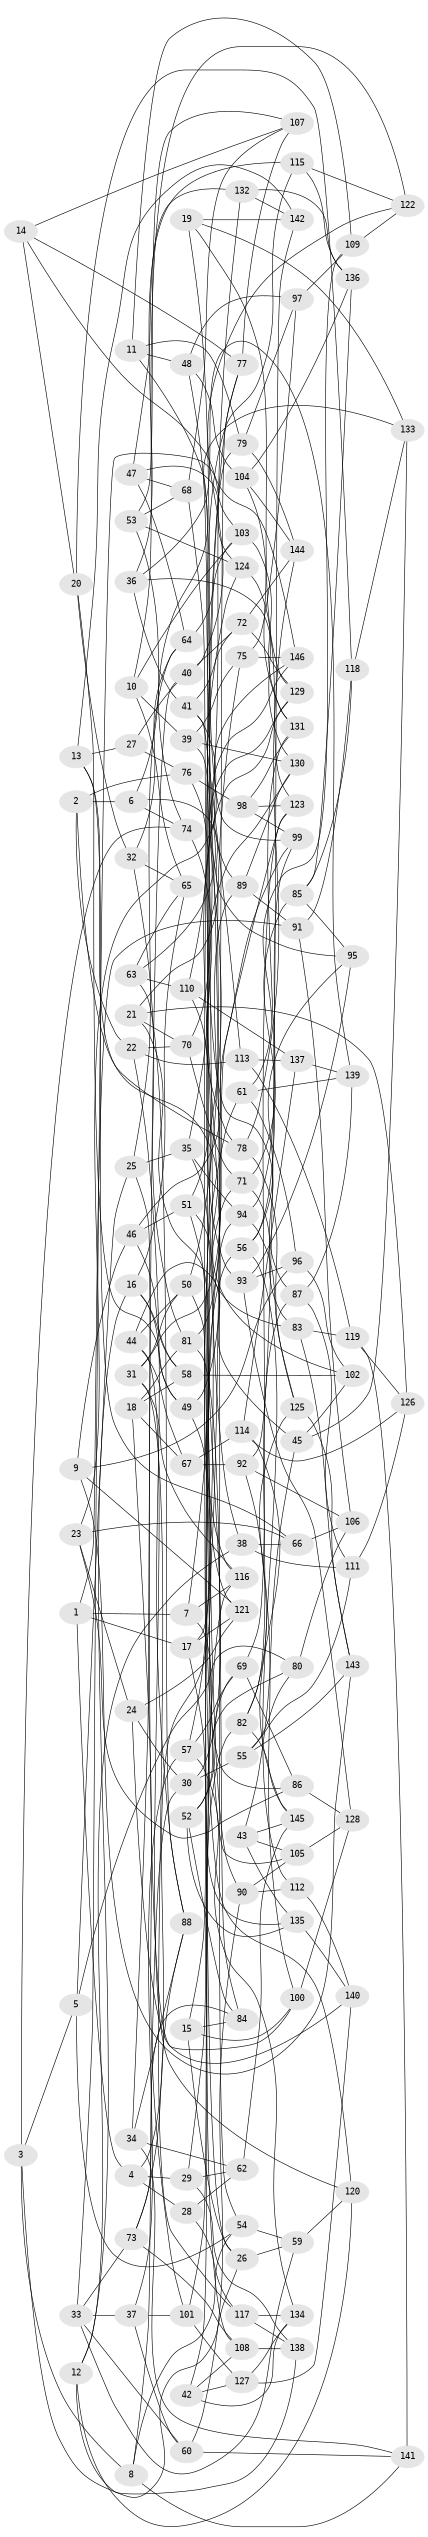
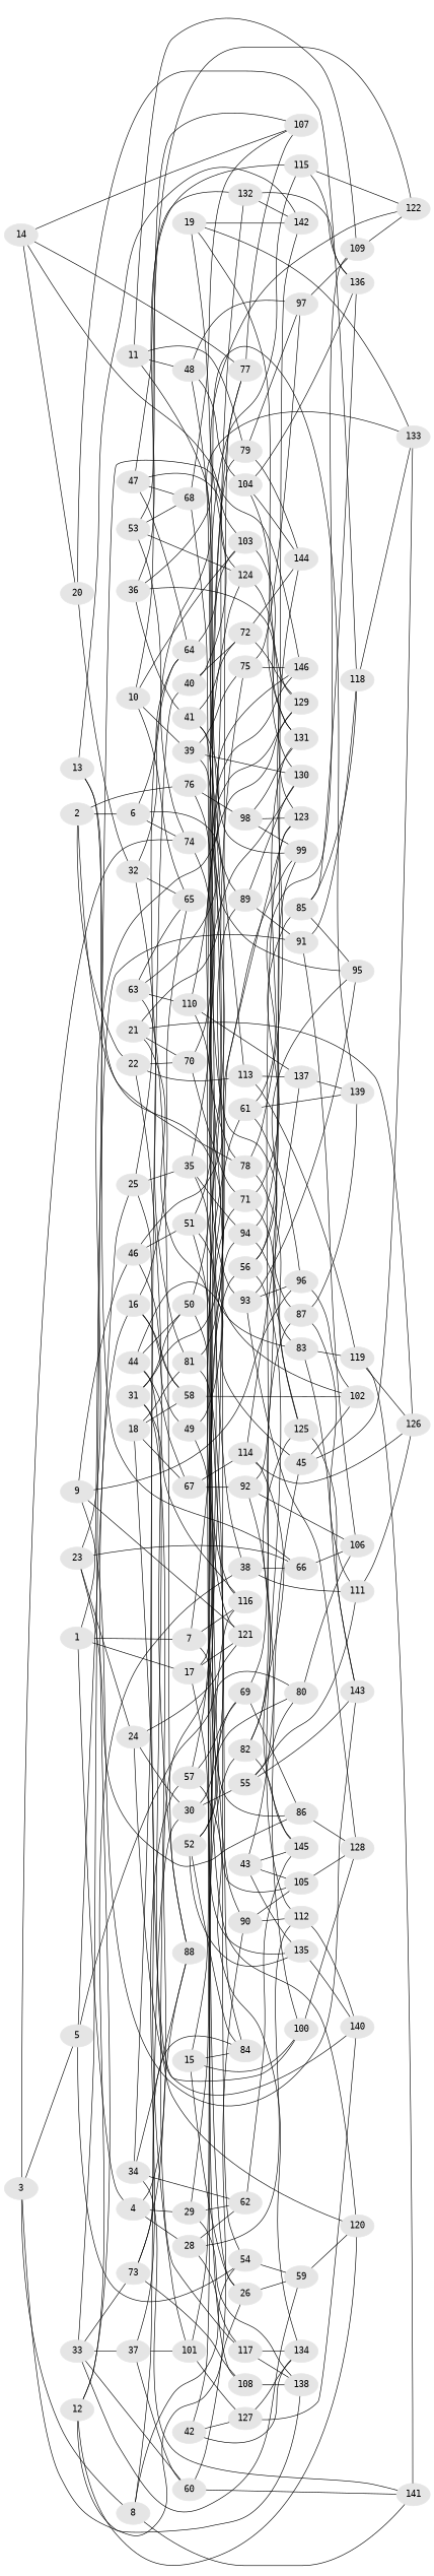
  graph {
    fontname="DejaVu Sans Mono"
    rankdir=LR
    node [color=gray90 fontname="DejaVu Sans Mono" style=filled]
    edge [fontname="DejaVu Sans Mono"]
    1
    4
    7
    17
    91
    28
    29
    56
    61
    116
    135
    26
    121
    77
    118
    106
    2
    6
    22
    76
    78
    74
    95
    133
    70
    88
    113
    93
    98
    144
    125
    3
    5
    8
    25
    54
    80
    30
    141
    59
    62
    112
    117
    138
    82
    99
    35
    64
    140
    96
    109
    139
    55
    71
    9
    46
    143
    58
    51
    102
    10
    39
    65
    103
    122
    130
    75
    131
    11
    48
    79
    90
    97
    104
    12
    16
    38
    120
    49
    66
    111
    13
-   27
    142
    40
    14
    20
    107
    146
    32
    15
    84
    94
    100
    128
    129
    108
    18
    67
    81
    101
    92
    114
    123
    127
    19
    21
    86
    126
    115
    119
    137
    23
    24
    72
    145
    134
    87
    83
    85
    31
    50
    89
    105
    33
    37
    60
    73
    57
    34
    36
    41
    136
    69
    42
    43
    45
    44
    124
    47
    68
    132
    52
    53
    63
    110
    1 -- 4
    1 -- 7
    1 -- 17
    1 -- 91
    4 -- 28
    4 -- 29
    4 -- 56
    7 -- 61
    7 -- 116
    7 -- 135
    17 -- 26
    17 -- 121
    17 -- 77
    91 -- 118
    91 -- 106
    28 -- 62
+   28 -- 112
    28 -- 117
    29 -- 62
    29 -- 138
    29 -- 82
    56 -- 95
    56 -- 112
    56 -- 99
    61 -- 96
    61 -- 109
    61 -- 139
    135 -- 140
    26 -- 59
    77 -- 107
    118 -- 133
    2 -- 6
    2 -- 22
    2 -- 76
    2 -- 78
    6 -- 74
    6 -- 95
    6 -- 133
    22 -- 70
    22 -- 88
    22 -- 113
    76 -- 93
    76 -- 98
    78 -- 144
    78 -- 125
    74 -- 78
    70 -- 71
    70 -- 115
    113 -- 119
    113 -- 137
    93 -- 95
    93 -- 96
    93 -- 128
    98 -- 99
    98 -- 131
    98 -- 123
    125 -- 143
    3 -- 26
    3 -- 74
    3 -- 5
    3 -- 8
    5 -- 25
    5 -- 54
    5 -- 80
    8 -- 54
    8 -- 30
    8 -- 141
    25 -- 35
    25 -- 64
    25 -- 140
    54 -- 59
    80 -- 106
    30 -- 55
    30 -- 71
    59 -- 120
    62 -- 145
    112 -- 140
    117 -- 138
    117 -- 134
    82 -- 125
    82 -- 145
    82 -- 87
    35 -- 121
    35 -- 130
    35 -- 94
    64 -- 103
    96 -- 102
    109 -- 122
    55 -- 80
    55 -- 143
    55 -- 111
    71 -- 83
    71 -- 85
    9 -- 121
    9 -- 96
    9 -- 46
    9 -- 143
    46 -- 99
    46 -- 58
    46 -- 51
    58 -- 102
    51 -- 120
    51 -- 83
    51 -- 124
    10 -- 39
    10 -- 65
    10 -- 103
    10 -- 122
    39 -- 54
    39 -- 130
    39 -- 75
    103 -- 131
    75 -- 97
    75 -- 146
    11 -- 99
    11 -- 109
    11 -- 48
    11 -- 79
    48 -- 90
    48 -- 97
    48 -- 104
    79 -- 144
    79 -- 97
    90 -- 112
    90 -- 105
    97 -- 109
    104 -- 144
    104 -- 131
    104 -- 136
    12 -- 138
    12 -- 16
    12 -- 38
    12 -- 120
    16 -- 58
    16 -- 65
    16 -- 49
    38 -- 66
    38 -- 111
    49 -- 129
    49 -- 108
    66 -- 106
    111 -- 126
    13 -- 102
    13 -- 66
-   13 -- 27
    13 -- 142
-   27 -- 76
-   27 -- 40
    40 -- 122
    40 -- 72
    14 -- 77
    14 -- 20
    14 -- 107
    14 -- 146
    20 -- 118
-   20 -- 49
    20 -- 32
    32 -- 64
    32 -- 65
    32 -- 81
    15 -- 26
    15 -- 84
    15 -- 94
    15 -- 100
    94 -- 125
    94 -- 131
    100 -- 128
    108 -- 138
    18 -- 58
    18 -- 67
    18 -- 81
    18 -- 101
    67 -- 92
    67 -- 114
    81 -- 84
    81 -- 123
    101 -- 116
    101 -- 127
    92 -- 106
    92 -- 142
    92 -- 100
    114 -- 126
    114 -- 137
    114 -- 145
    127 -- 140
    127 -- 134
    19 -- 133
    19 -- 38
    19 -- 142
    19 -- 129
    21 -- 70
    21 -- 129
    21 -- 86
    21 -- 126
    86 -- 128
    115 -- 122
    115 -- 136
    119 -- 141
    119 -- 126
    137 -- 139
    23 -- 66
    23 -- 146
    23 -- 86
    23 -- 24
    24 -- 121
    24 -- 30
    24 -- 100
    72 -- 144
    72 -- 129
    87 -- 139
    87 -- 111
    83 -- 143
    83 -- 119
    85 -- 118
    85 -- 95
    85 -- 136
    31 -- 116
    31 -- 117
    31 -- 50
    31 -- 89
    50 -- 75
    50 -- 105
    89 -- 91
    89 -- 130
    105 -- 128
    33 -- 59
    33 -- 103
    33 -- 37
    33 -- 60
    33 -- 73
    37 -- 101
    37 -- 60
    37 -- 57
    60 -- 141
    60 -- 90
    73 -- 88
    73 -- 84
    73 -- 108
    57 -- 77
    57 -- 134
    57 -- 69
    34 -- 88
    34 -- 141
    34 -- 62
    34 -- 40
    36 -- 139
    36 -- 123
    36 -- 115
    36 -- 41
    41 -- 113
    41 -- 72
    41 -- 89
    69 -- 123
    69 -- 86
    42 -- 79
-   42 -- 108
    42 -- 127
    42 -- 134
    43 -- 135
    43 -- 145
    43 -- 105
    43 -- 45
    45 -- 133
    45 -- 102
    44 -- 120
    44 -- 67
    44 -- 50
    44 -- 45
    124 -- 130
    47 -- 64
    47 -- 124
    47 -- 68
    47 -- 132
    68 -- 107
    68 -- 87
    132 -- 142
    132 -- 136
    52 -- 135
    52 -- 80
    52 -- 84
    52 -- 69
    53 -- 74
    53 -- 107
    53 -- 124
    53 -- 68
    63 -- 88
    63 -- 65
    63 -- 146
    63 -- 110
    110 -- 116
    110 -- 137
    110 -- 132
  }
